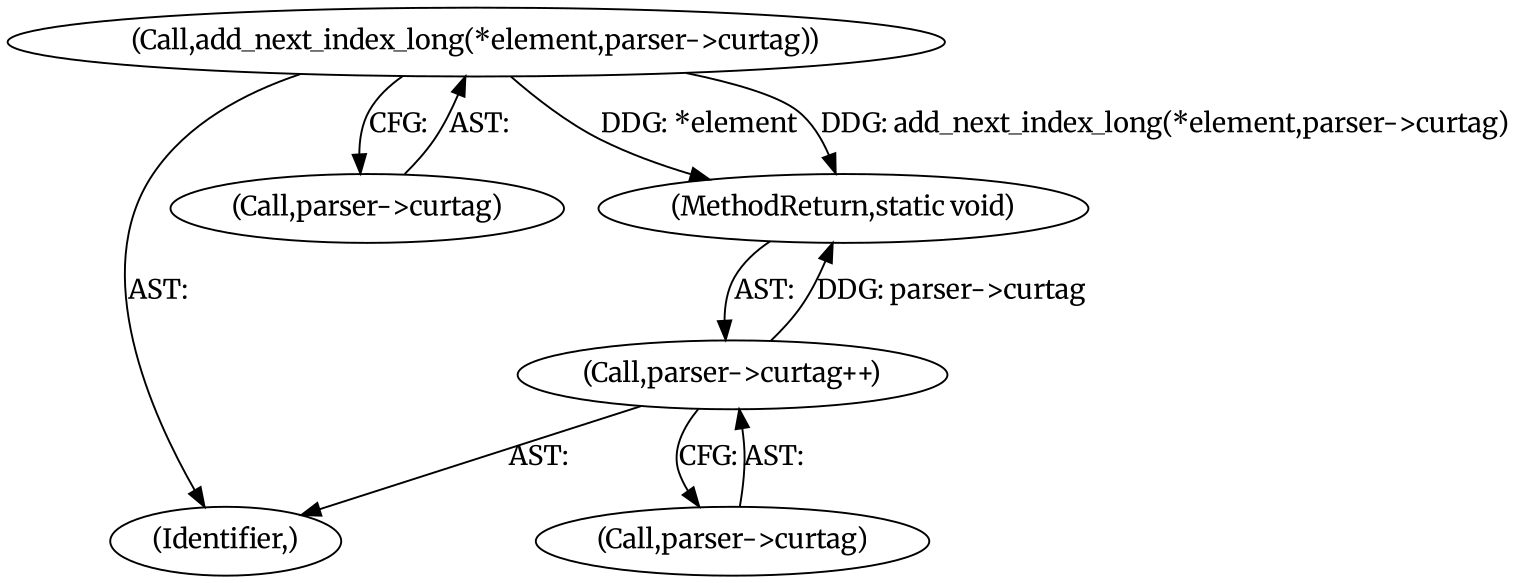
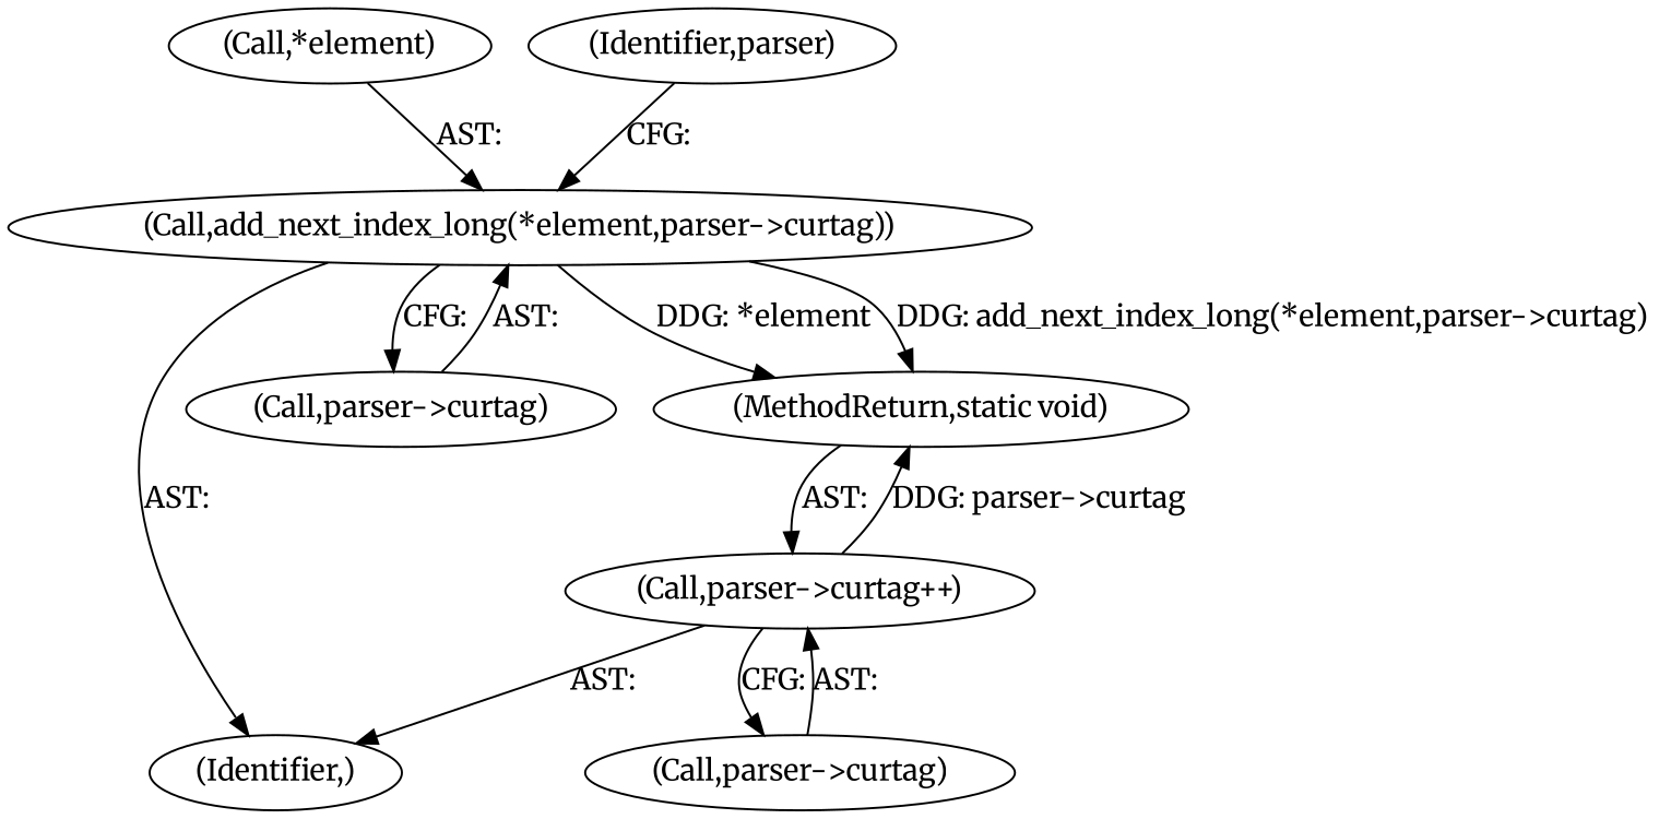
  digraph {
    fontname=Merriweather
    node [fontname=Merriweather]
    edge [fontname=Merriweather]
    n1 [label="(Call,add_next_index_long(*element,parser->curtag))"]
    n2 [label="(Identifier,)"]
    n3 [label="(Call,parser->curtag)"]
    n4 [label="(MethodReturn,static void)"]
    n5 [label="(Call,parser->curtag++)"]
    n6 [label="(Call,parser->curtag)"]
+   n7 [label="(Call,*element)"]
+   n8 [label="(Identifier,parser)"]
    n1 -> n2 [label="AST: "]
    n1 -> n3 [label="CFG: "]
    n1 -> n4 [label="DDG: *element"]
    n1 -> n4 [label="DDG: add_next_index_long(*element,parser->curtag)"]
    n3 -> n1 [label="AST: "]
    n4 -> n5 [label="AST: "]
    n5 -> n2 [label="AST: "]
    n5 -> n4 [label="DDG: parser->curtag"]
    n5 -> n6 [label="CFG: "]
    n6 -> n5 [label="AST: "]
+   n7 -> n1 [label="AST: "]
+   n8 -> n1 [label="CFG: "]
  }
